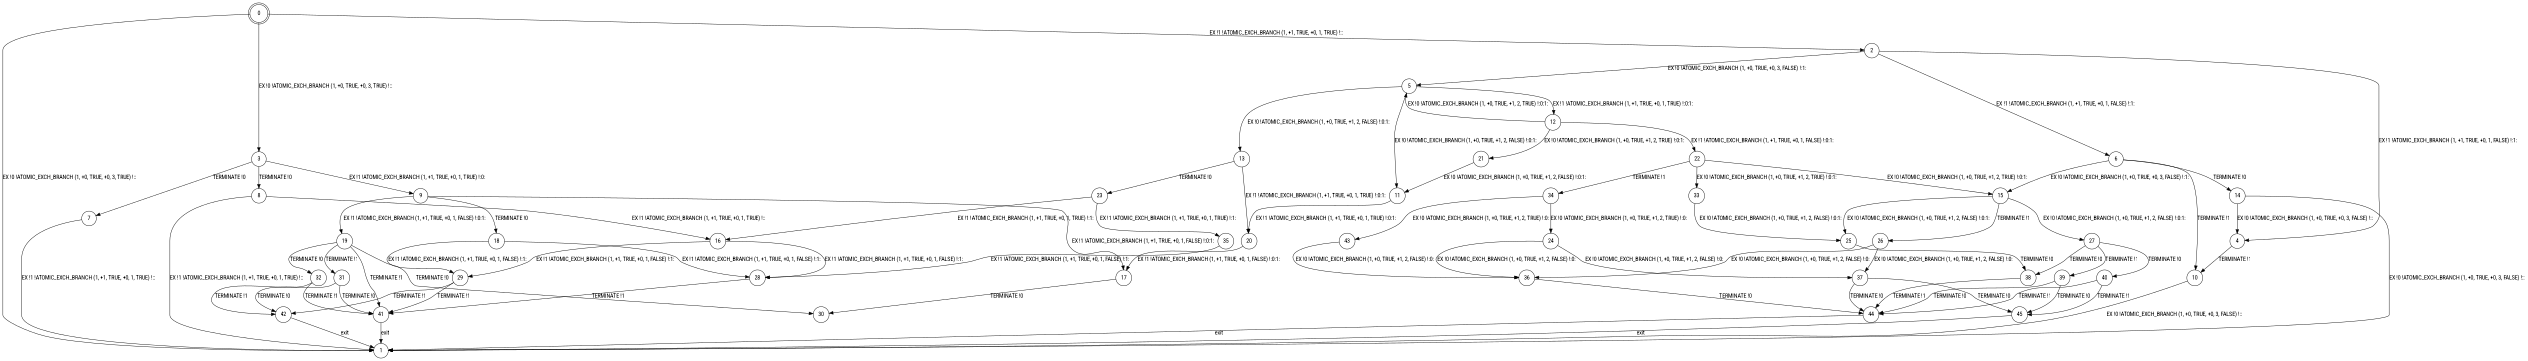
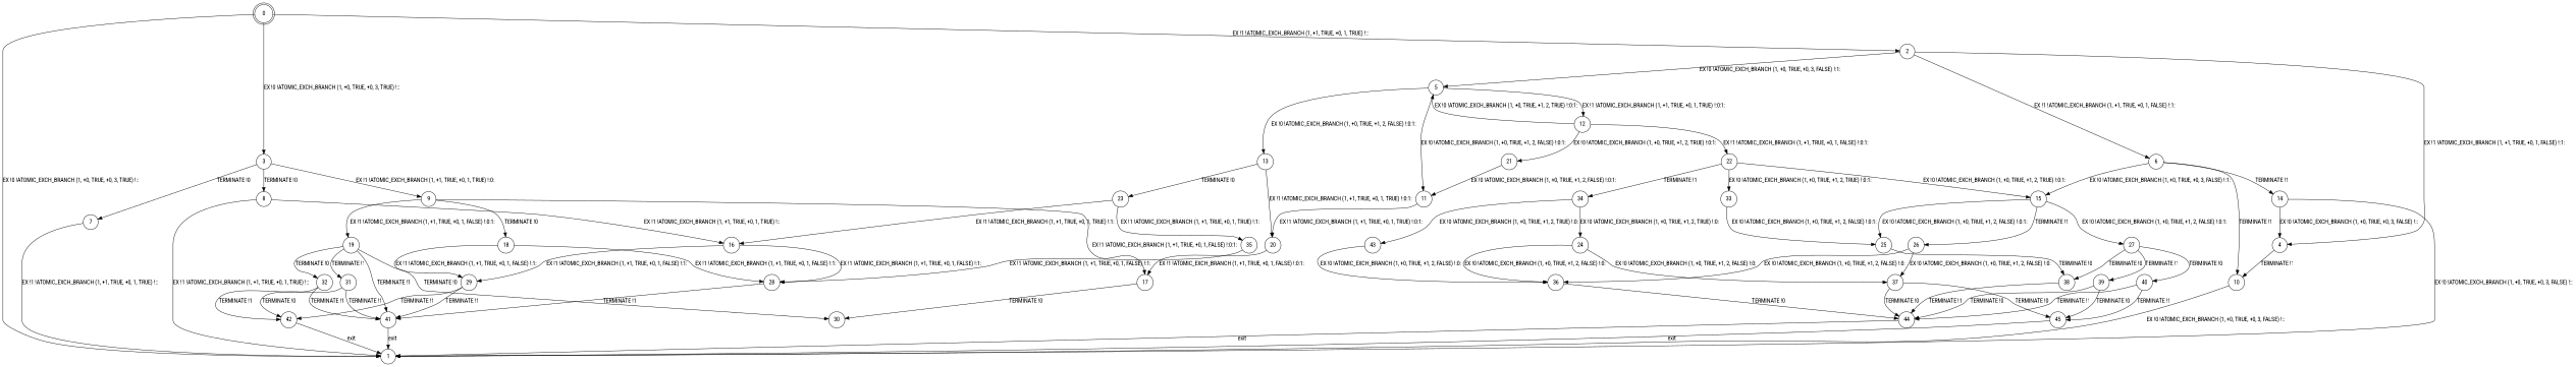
  digraph {
    fontname="Roboto Condensed"
    node [fontname="Roboto Condensed" shape=circle]
    edge [fontname="Roboto Condensed"]
    0 [peripheries=2]
    1
    2
    3
    4
    5
    6
    7
    8
    9
    10
    11
    12
    13
    14
    15
    16
    17
    18
    19
    20
    21
    22
    23
    25
    26
    27
    28
    29
    30
    31
    32
    41
    33
    34
    35
    24
    36
    37
    38
    39
    40
    42
    43
    44
    45
    0 -> 1 [label="EX !0 !ATOMIC_EXCH_BRANCH (1, +0, TRUE, +0, 3, TRUE) !::"]
    0 -> 2 [label="EX !1 !ATOMIC_EXCH_BRANCH (1, +1, TRUE, +0, 1, TRUE) !::"]
    0 -> 3 [label="EX !0 !ATOMIC_EXCH_BRANCH (1, +0, TRUE, +0, 3, TRUE) !::"]
    2 -> 4 [label="EX !1 !ATOMIC_EXCH_BRANCH (1, +1, TRUE, +0, 1, FALSE) !:1:"]
    2 -> 5 [label="EX !0 !ATOMIC_EXCH_BRANCH (1, +0, TRUE, +0, 3, FALSE) !:1:"]
    2 -> 6 [label="EX !1 !ATOMIC_EXCH_BRANCH (1, +1, TRUE, +0, 1, FALSE) !:1:"]
    3 -> 7 [label="TERMINATE !0"]
    3 -> 8 [label="TERMINATE !0"]
    3 -> 9 [label="EX !1 !ATOMIC_EXCH_BRANCH (1, +1, TRUE, +0, 1, TRUE) !:0:"]
    4 -> 10 [label="TERMINATE !1"]
    5 -> 11 [label="EX !0 !ATOMIC_EXCH_BRANCH (1, +0, TRUE, +1, 2, FALSE) !:0:1:"]
    5 -> 12 [label="EX !1 !ATOMIC_EXCH_BRANCH (1, +1, TRUE, +0, 1, TRUE) !:0:1:"]
    5 -> 13 [label="EX !0 !ATOMIC_EXCH_BRANCH (1, +0, TRUE, +1, 2, FALSE) !:0:1:"]
    6 -> 10 [label="TERMINATE !1"]
-   6 -> 14 [label="TERMINATE !0"]
+   6 -> 14 [label="TERMINATE !1"]
    6 -> 15 [label="EX !0 !ATOMIC_EXCH_BRANCH (1, +0, TRUE, +0, 3, FALSE) !:1:"]
    7 -> 1 [label="EX !1 !ATOMIC_EXCH_BRANCH (1, +1, TRUE, +0, 1, TRUE) !::"]
    8 -> 1 [label="EX !1 !ATOMIC_EXCH_BRANCH (1, +1, TRUE, +0, 1, TRUE) !::"]
    8 -> 16 [label="EX !1 !ATOMIC_EXCH_BRANCH (1, +1, TRUE, +0, 1, TRUE) !::"]
    9 -> 17 [label="EX !1 !ATOMIC_EXCH_BRANCH (1, +1, TRUE, +0, 1, FALSE) !:0:1:"]
    9 -> 18 [label="TERMINATE !0"]
    9 -> 19 [label="EX !1 !ATOMIC_EXCH_BRANCH (1, +1, TRUE, +0, 1, FALSE) !:0:1:"]
    10 -> 1 [label="EX !0 !ATOMIC_EXCH_BRANCH (1, +0, TRUE, +0, 3, FALSE) !::"]
    11 -> 20 [label="EX !1 !ATOMIC_EXCH_BRANCH (1, +1, TRUE, +0, 1, TRUE) !:0:1:"]
    12 -> 5 [label="EX !0 !ATOMIC_EXCH_BRANCH (1, +0, TRUE, +1, 2, TRUE) !:0:1:"]
    12 -> 21 [label="EX !0 !ATOMIC_EXCH_BRANCH (1, +0, TRUE, +1, 2, TRUE) !:0:1:"]
    12 -> 22 [label="EX !1 !ATOMIC_EXCH_BRANCH (1, +1, TRUE, +0, 1, FALSE) !:0:1:"]
    13 -> 20 [label="EX !1 !ATOMIC_EXCH_BRANCH (1, +1, TRUE, +0, 1, TRUE) !:0:1:"]
    13 -> 23 [label="TERMINATE !0"]
    14 -> 1 [label="EX !0 !ATOMIC_EXCH_BRANCH (1, +0, TRUE, +0, 3, FALSE) !::"]
    14 -> 4 [label="EX !0 !ATOMIC_EXCH_BRANCH (1, +0, TRUE, +0, 3, FALSE) !::"]
    15 -> 25 [label="EX !0 !ATOMIC_EXCH_BRANCH (1, +0, TRUE, +1, 2, FALSE) !:0:1:"]
    15 -> 26 [label="TERMINATE !1"]
    15 -> 27 [label="EX !0 !ATOMIC_EXCH_BRANCH (1, +0, TRUE, +1, 2, FALSE) !:0:1:"]
    16 -> 28 [label="EX !1 !ATOMIC_EXCH_BRANCH (1, +1, TRUE, +0, 1, FALSE) !:1:"]
    16 -> 29 [label="EX !1 !ATOMIC_EXCH_BRANCH (1, +1, TRUE, +0, 1, FALSE) !:1:"]
    17 -> 30 [label="TERMINATE !0"]
    18 -> 28 [label="EX !1 !ATOMIC_EXCH_BRANCH (1, +1, TRUE, +0, 1, FALSE) !:1:"]
    18 -> 29 [label="EX !1 !ATOMIC_EXCH_BRANCH (1, +1, TRUE, +0, 1, FALSE) !:1:"]
    19 -> 30 [label="TERMINATE !0"]
    19 -> 31 [label="TERMINATE !1"]
    19 -> 32 [label="TERMINATE !0"]
    19 -> 41 [label="TERMINATE !1"]
    20 -> 17 [label="EX !1 !ATOMIC_EXCH_BRANCH (1, +1, TRUE, +0, 1, FALSE) !:0:1:"]
    21 -> 11 [label="EX !0 !ATOMIC_EXCH_BRANCH (1, +0, TRUE, +1, 2, FALSE) !:0:1:"]
    22 -> 15 [label="EX !0 !ATOMIC_EXCH_BRANCH (1, +0, TRUE, +1, 2, TRUE) !:0:1:"]
    22 -> 33 [label="EX !0 !ATOMIC_EXCH_BRANCH (1, +0, TRUE, +1, 2, TRUE) !:0:1:"]
    22 -> 34 [label="TERMINATE !1"]
    23 -> 16 [label="EX !1 !ATOMIC_EXCH_BRANCH (1, +1, TRUE, +0, 1, TRUE) !:1:"]
    23 -> 35 [label="EX !1 !ATOMIC_EXCH_BRANCH (1, +1, TRUE, +0, 1, TRUE) !:1:"]
    25 -> 38 [label="TERMINATE !0"]
    26 -> 36 [label="EX !0 !ATOMIC_EXCH_BRANCH (1, +0, TRUE, +1, 2, FALSE) !:0:"]
    26 -> 37 [label="EX !0 !ATOMIC_EXCH_BRANCH (1, +0, TRUE, +1, 2, FALSE) !:0:"]
    27 -> 38 [label="TERMINATE !0"]
    27 -> 39 [label="TERMINATE !1"]
    27 -> 40 [label="TERMINATE !0"]
    28 -> 41 [label="TERMINATE !1"]
    29 -> 41 [label="TERMINATE !1"]
    29 -> 42 [label="TERMINATE !1"]
-   31 -> 41 [label="TERMINATE !0"]
+   31 -> 41 [label="TERMINATE !1"]
    31 -> 42 [label="TERMINATE !0"]
    32 -> 41 [label="TERMINATE !1"]
    32 -> 42 [label="TERMINATE !1"]
    41 -> 1 [label=exit]
    33 -> 25 [label="EX !0 !ATOMIC_EXCH_BRANCH (1, +0, TRUE, +1, 2, FALSE) !:0:1:"]
    34 -> 24 [label="EX !0 !ATOMIC_EXCH_BRANCH (1, +0, TRUE, +1, 2, TRUE) !:0:"]
    34 -> 43 [label="EX !0 !ATOMIC_EXCH_BRANCH (1, +0, TRUE, +1, 2, TRUE) !:0:"]
    35 -> 28 [label="EX !1 !ATOMIC_EXCH_BRANCH (1, +1, TRUE, +0, 1, FALSE) !:1:"]
    24 -> 36 [label="EX !0 !ATOMIC_EXCH_BRANCH (1, +0, TRUE, +1, 2, FALSE) !:0:"]
    24 -> 37 [label="EX !0 !ATOMIC_EXCH_BRANCH (1, +0, TRUE, +1, 2, FALSE) !:0:"]
    36 -> 44 [label="TERMINATE !0"]
    37 -> 44 [label="TERMINATE !0"]
    37 -> 45 [label="TERMINATE !0"]
    38 -> 44 [label="TERMINATE !1"]
    39 -> 44 [label="TERMINATE !0"]
    39 -> 45 [label="TERMINATE !0"]
    40 -> 44 [label="TERMINATE !1"]
    40 -> 45 [label="TERMINATE !1"]
    42 -> 1 [label=exit]
    43 -> 36 [label="EX !0 !ATOMIC_EXCH_BRANCH (1, +0, TRUE, +1, 2, FALSE) !:0:"]
    44 -> 1 [label=exit]
    45 -> 1 [label=exit]
  }
